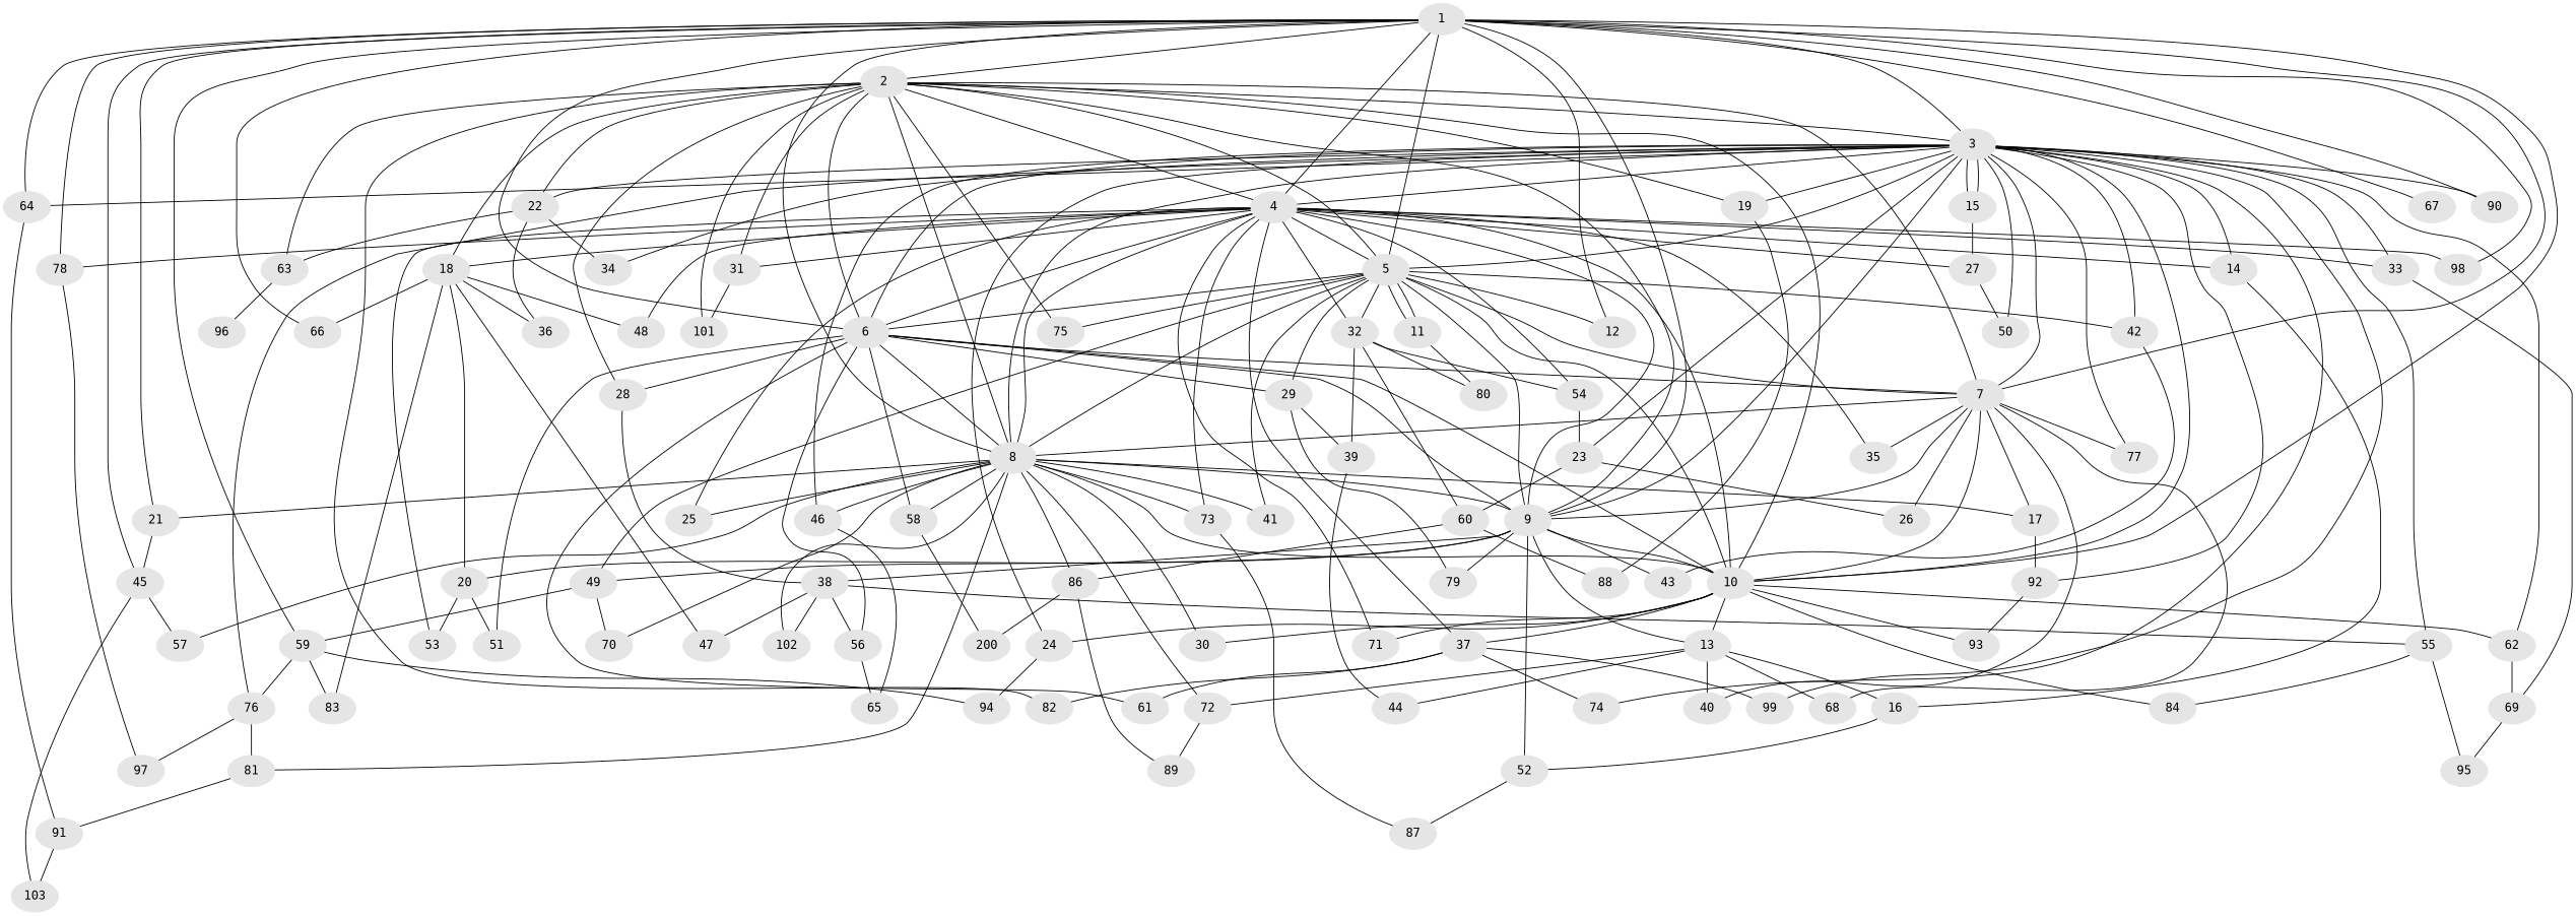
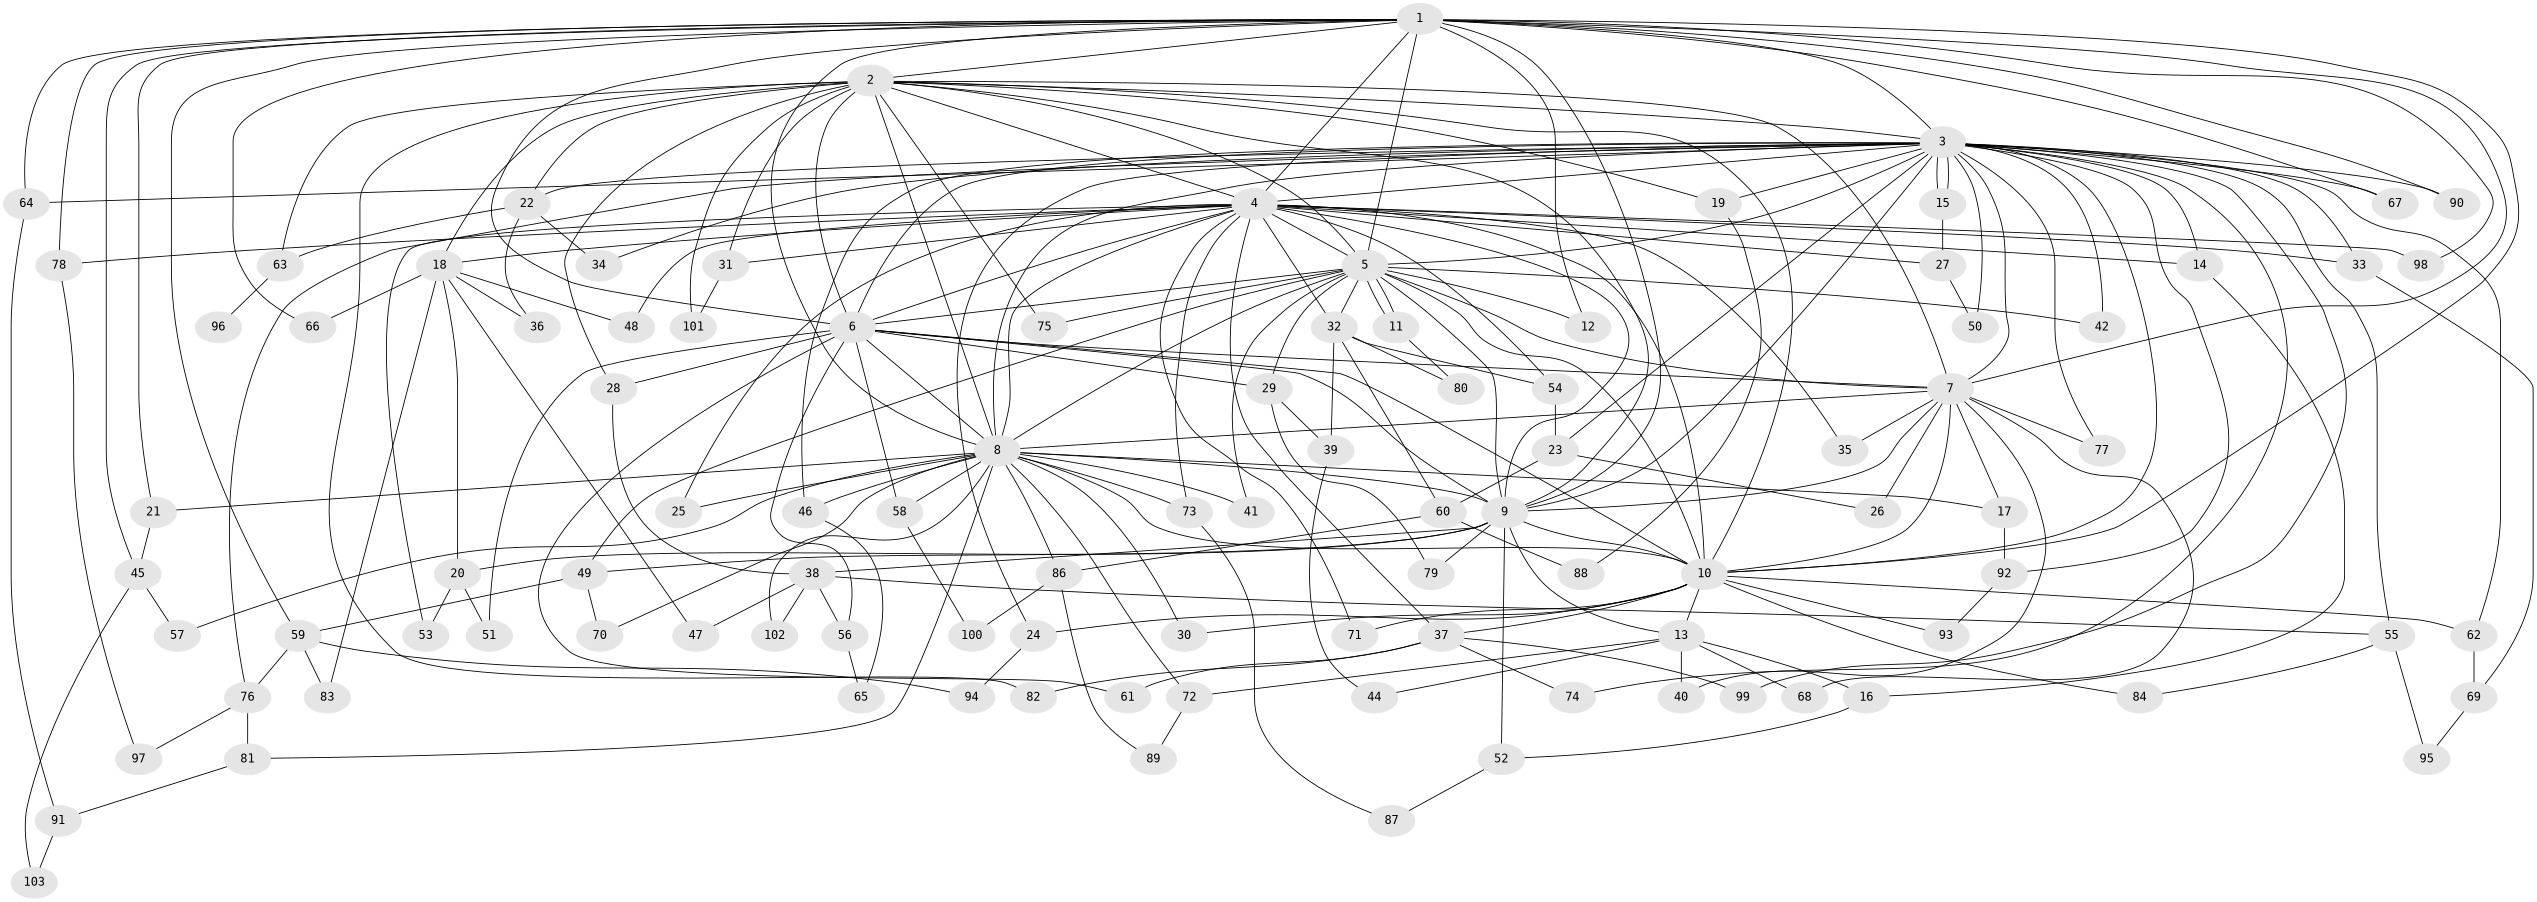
  graph {
    fontname="DejaVu Sans Mono"
    node [color=gray90 fontname="DejaVu Sans Mono" style=filled]
    edge [fontname="DejaVu Sans Mono"]
    1
    2
    3
    4
    5
    6
    7
    8
    9
    10
    12
    21
    45
    59
    64
    66
    67
    78
    90
    98
    18
    19
    22
    28
    31
    63
    75
    82
    101
    14
    15
    23
    24
    33
    34
    42
    46
    50
    55
    62
    74
    76
    77
    92
    99
    25
    27
    32
    35
    37
    48
    53
    54
    71
    73
    11
    29
    41
    49
    51
    56
    58
    61
    17
    26
    40
    68
    30
    57
    70
    72
    81
    86
    102
    13
    20
    38
-   43
    52
    79
    84
    93
    103
    83
    94
    91
    97
    36
    47
    88
    96
    16
    60
    69
    65
    95
    80
    39
    87
-   100 [label=200]
+   100
    89
    44
    1 -- 2
    1 -- 3
    1 -- 4
    1 -- 5
    1 -- 6
    1 -- 7
    1 -- 8
    1 -- 9
    1 -- 10
    1 -- 12
    1 -- 21
    1 -- 45
    1 -- 59
    1 -- 64
    1 -- 66
    1 -- 67
    1 -- 78
    1 -- 90
    1 -- 98
    2 -- 3
    2 -- 4
    2 -- 5
    2 -- 6
    2 -- 7
    2 -- 8
    2 -- 9
    2 -- 10
    2 -- 18
    2 -- 19
    2 -- 22
    2 -- 28
    2 -- 31
    2 -- 63
    2 -- 75
    2 -- 82
    2 -- 101
    3 -- 4
    3 -- 5
    3 -- 6
    3 -- 7
    3 -- 8
    3 -- 9
    3 -- 10
    3 -- 64
+   3 -- 67
    3 -- 90
    3 -- 19
    3 -- 22
    3 -- 14
    3 -- 15
    3 -- 15
    3 -- 23
    3 -- 24
    3 -- 33
    3 -- 34
    3 -- 42
    3 -- 46
    3 -- 50
    3 -- 55
    3 -- 62
    3 -- 74
    3 -- 76
    3 -- 77
    3 -- 92
    3 -- 99
    4 -- 5
    4 -- 6
    4 -- 8
    4 -- 9
    4 -- 10
    4 -- 78
    4 -- 98
    4 -- 18
    4 -- 31
    4 -- 14
    4 -- 33
    4 -- 25
    4 -- 27
    4 -- 32
    4 -- 35
    4 -- 37
    4 -- 48
    4 -- 53
    4 -- 54
    4 -- 71
    4 -- 73
    5 -- 6
    5 -- 7
    5 -- 8
    5 -- 9
    5 -- 10
    5 -- 12
    5 -- 75
    5 -- 42
    5 -- 32
    5 -- 11
    5 -- 11
    5 -- 29
    5 -- 41
    5 -- 49
    6 -- 7
    6 -- 8
    6 -- 9
    6 -- 10
    6 -- 28
    6 -- 29
    6 -- 51
    6 -- 56
    6 -- 58
    6 -- 61
    7 -- 8
    7 -- 9
    7 -- 10
    7 -- 77
    7 -- 35
    7 -- 17
    7 -- 26
    7 -- 40
    7 -- 68
    8 -- 9
    8 -- 10
    8 -- 21
    8 -- 46
    8 -- 25
    8 -- 73
    8 -- 41
    8 -- 58
    8 -- 17
    8 -- 30
    8 -- 57
    8 -- 70
    8 -- 72
    8 -- 81
    8 -- 86
    8 -- 102
    9 -- 10
    9 -- 49
    9 -- 13
    9 -- 20
    9 -- 38
-   9 -- 43
    9 -- 52
    9 -- 79
    10 -- 24
    10 -- 62
    10 -- 37
    10 -- 71
    10 -- 30
    10 -- 13
    10 -- 84
    10 -- 93
    21 -- 45
    45 -- 57
    45 -- 103
    59 -- 76
    59 -- 83
    59 -- 94
    64 -- 91
    78 -- 97
    18 -- 66
    18 -- 48
    18 -- 20
    18 -- 83
    18 -- 36
    18 -- 47
    19 -- 88
    22 -- 63
    22 -- 34
    22 -- 36
    28 -- 38
    31 -- 101
    63 -- 96
    14 -- 16
    15 -- 27
    23 -- 26
    23 -- 60
    24 -- 94
    33 -- 69
-   42 -- 43
    46 -- 65
    55 -- 84
    55 -- 95
    62 -- 69
    76 -- 81
    76 -- 97
    92 -- 93
    27 -- 50
    32 -- 54
    32 -- 60
    32 -- 80
    32 -- 39
    37 -- 82
    37 -- 74
    37 -- 99
    37 -- 61
    54 -- 23
    73 -- 87
    11 -- 80
    29 -- 79
    29 -- 39
    49 -- 59
    49 -- 70
    56 -- 65
    58 -- 100
    17 -- 92
    72 -- 89
    81 -- 91
    86 -- 100
    86 -- 89
    13 -- 40
    13 -- 68
    13 -- 72
    13 -- 16
    13 -- 44
    20 -- 53
    20 -- 51
    38 -- 55
    38 -- 56
    38 -- 102
    38 -- 47
    52 -- 87
    91 -- 103
    16 -- 52
    60 -- 86
    60 -- 88
    69 -- 95
    39 -- 44
  }
